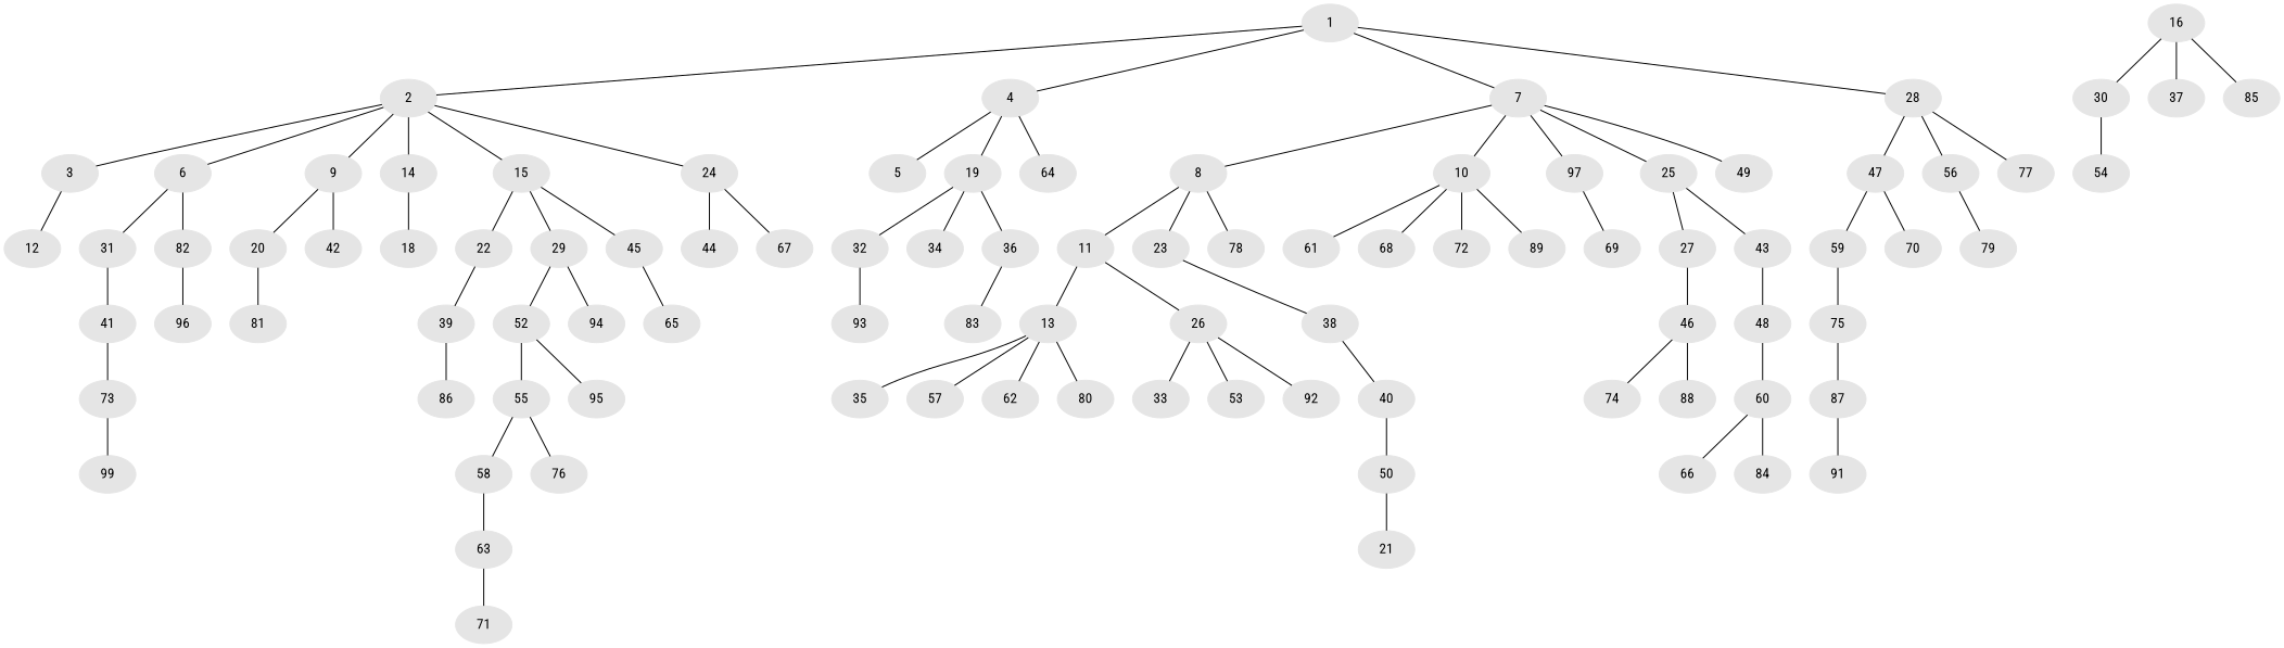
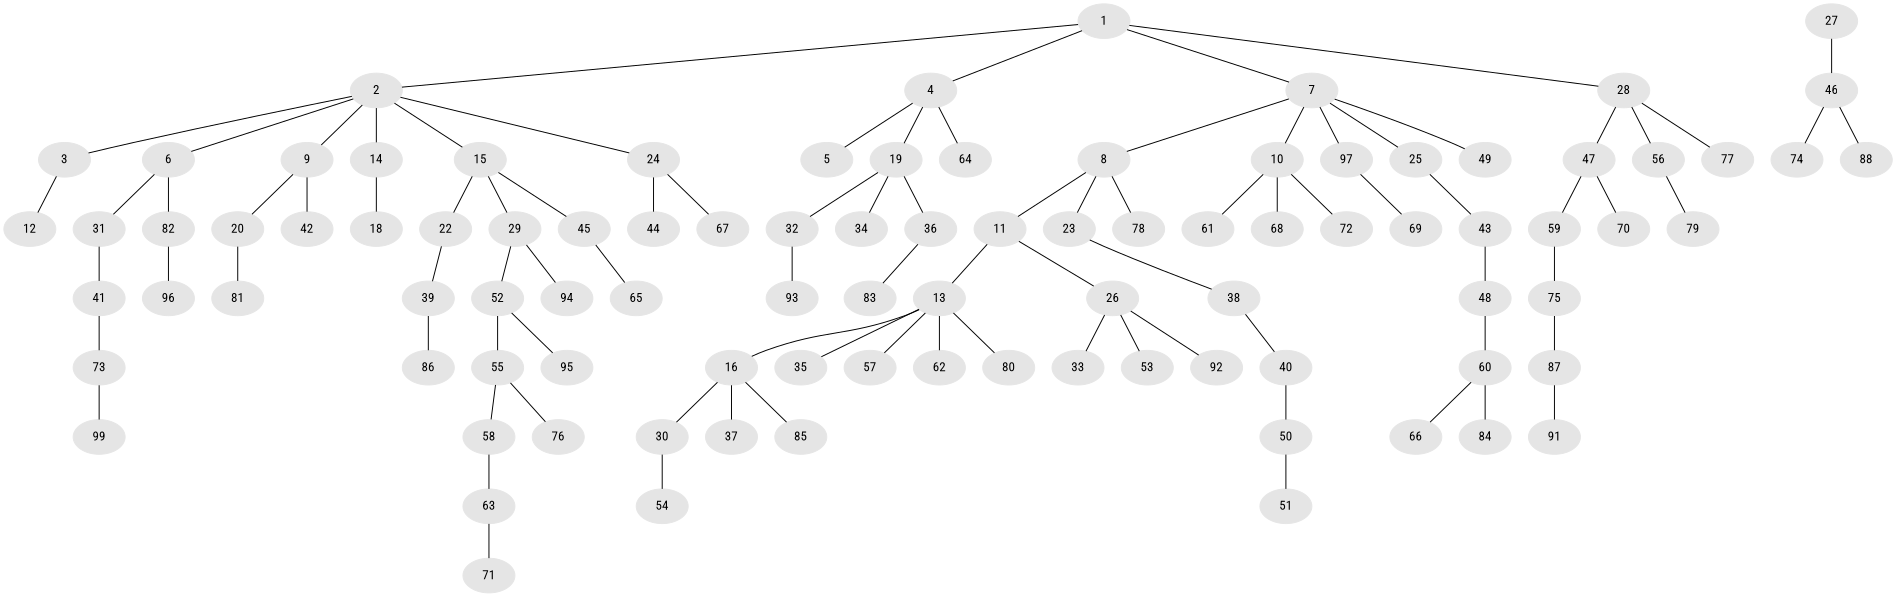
  graph {
    fontname="Roboto Condensed"
    node [color=gray90 fontname="Roboto Condensed" style=filled]
    edge [fontname="Roboto Condensed"]
    1
    2
    4
    7
    28
    3
    6
    9
    14
    15
    24
    5
    19
    64
    8
    10
    n17 [label=97]
    25
    49
    47
    56
    77
    12
    31
    82
    20
    42
    18
    22
    29
    45
    44
    67
    32
    34
    36
    41
    96
    11
    23
    78
    61
    68
    72
-   89
    69
    27
    43
    13
    26
    38
    81
    16
    35
    57
    62
    80
    33
    53
    92
    30
    37
    85
    39
    52
    94
    65
    54
    93
    83
    86
    40
    46
    48
    74
    88
    59
    70
    79
    55
    95
    73
    50
-   51 [label=21]
+   51
    n85 [label=99]
    60
    75
    66
    84
    58
    76
    63
    71
    87
    91
    1 -- 2
    1 -- 4
    1 -- 7
    1 -- 28
    2 -- 3
    2 -- 6
    2 -- 9
    2 -- 14
    2 -- 15
    2 -- 24
    4 -- 5
    4 -- 19
    4 -- 64
    7 -- 8
    7 -- 10
    7 -- n17
    7 -- 25
    7 -- 49
    28 -- 47
    28 -- 56
    28 -- 77
    3 -- 12
    6 -- 31
    6 -- 82
    9 -- 20
    9 -- 42
    14 -- 18
    15 -- 22
    15 -- 29
    15 -- 45
    24 -- 44
    24 -- 67
    19 -- 32
    19 -- 34
    19 -- 36
    8 -- 11
    8 -- 23
    8 -- 78
    10 -- 61
    10 -- 68
    10 -- 72
-   10 -- 89
    n17 -- 69
-   25 -- 27
    25 -- 43
    47 -- 59
    47 -- 70
    56 -- 79
    31 -- 41
    82 -- 96
    20 -- 81
    22 -- 39
    29 -- 52
    29 -- 94
    45 -- 65
    32 -- 93
    36 -- 83
    41 -- 73
    11 -- 13
    11 -- 26
    23 -- 38
    27 -- 46
    43 -- 48
+   13 -- 16
    13 -- 35
    13 -- 57
    13 -- 62
    13 -- 80
    26 -- 33
    26 -- 53
    26 -- 92
    38 -- 40
    16 -- 30
    16 -- 37
    16 -- 85
    30 -- 54
    39 -- 86
    52 -- 55
    52 -- 95
    40 -- 50
    46 -- 74
    46 -- 88
    48 -- 60
    59 -- 75
    55 -- 58
    55 -- 76
    73 -- n85
    50 -- 51
    60 -- 66
    60 -- 84
    75 -- 87
    58 -- 63
    63 -- 71
    87 -- 91
  }
